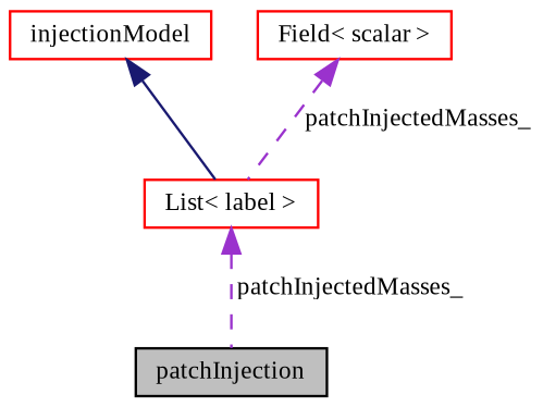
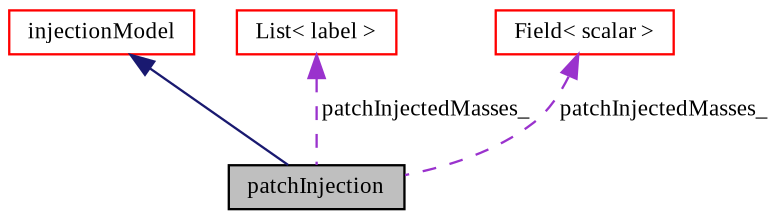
  digraph {
    fontname="Liberation Serif"
    node [color=red fontname="Liberation Serif" fontsize=10 shape=record]
    edge [color=darkorchid3 dir=back fontname="Liberation Serif" fontsize=10 labelfontname=Helvetica labelfontsize=10 style=dashed]
    n1 [color=black fillcolor=grey75 fontcolor=black height=0.2 label=patchInjection style=filled width=0.4]
    n2 [height=0.2 label=injectionModel width=0.4]
    n3 [height=0.2 label="List\< label \>" width=0.4]
    n4 [height=0.2 label="Field\< scalar \>" width=0.4]
-   n2 -> n3 [color=midnightblue style=solid]
+   n2 -> n1 [color=midnightblue style=solid]
    n3 -> n1 [label=" patchInjectedMasses_"]
-   n4 -> n3 [label=" patchInjectedMasses_"]
+   n4 -> n1 [label=" patchInjectedMasses_"]
  }
